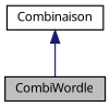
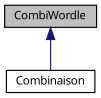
  digraph {
    fontname="Noto Sans"
    node [color=black fontname="Noto Sans" fontsize=10 shape=record style=filled]
    n1 [fillcolor=grey75 fontcolor=black height=0.2 label=CombiWordle width=0.4]
    n2 [fillcolor=white height=0.2 label=Combinaison width=0.4]
-   n2 -> n1 [color=midnightblue dir=back fontname="Noto Sans" fontsize=10 labelfontname=Helvetica labelfontsize=10 style=solid]
+   n1 -> n2 [color=midnightblue dir=back fontname="Noto Sans" fontsize=10 labelfontname=Helvetica labelfontsize=10 style=solid]
  }
